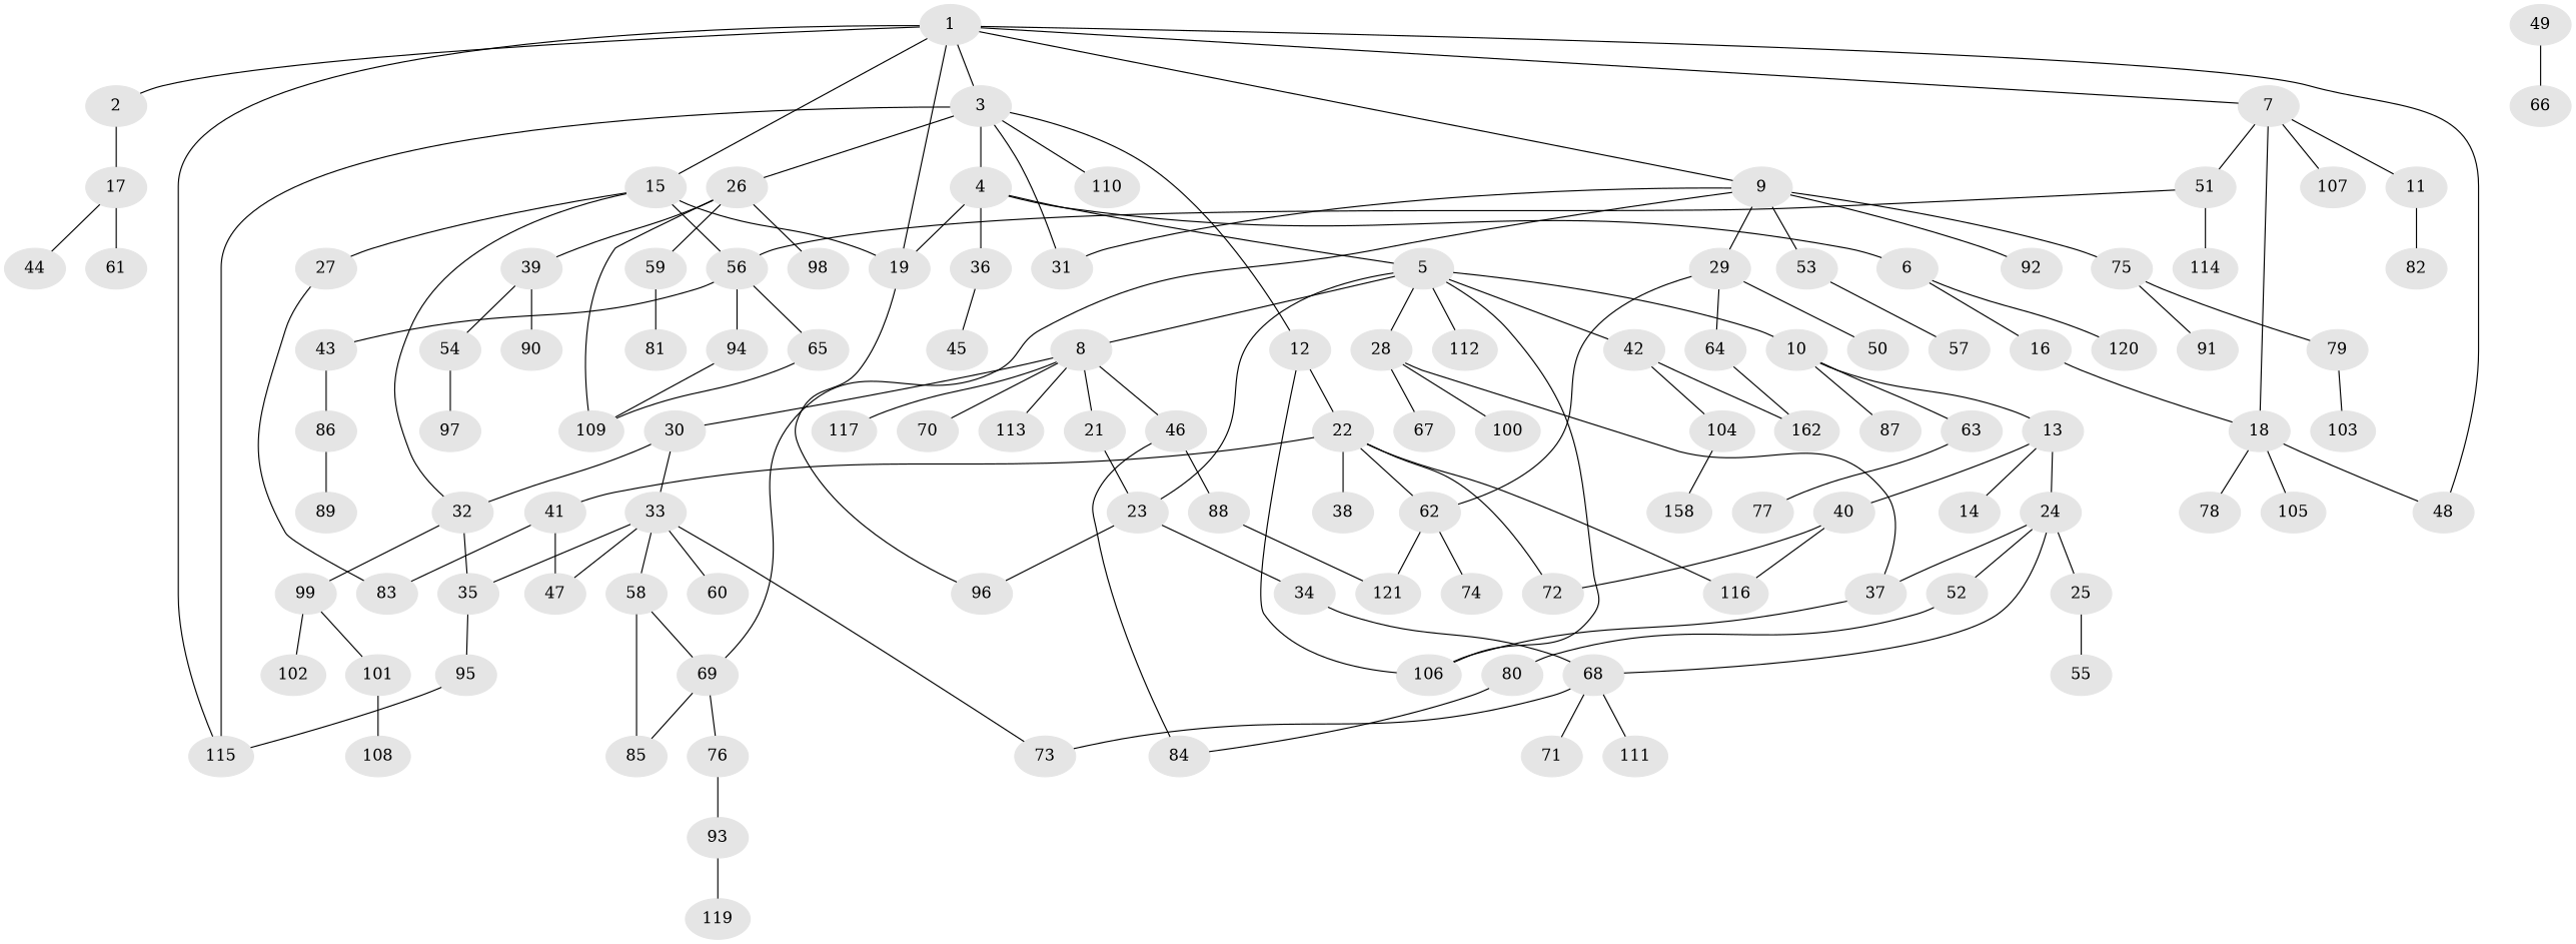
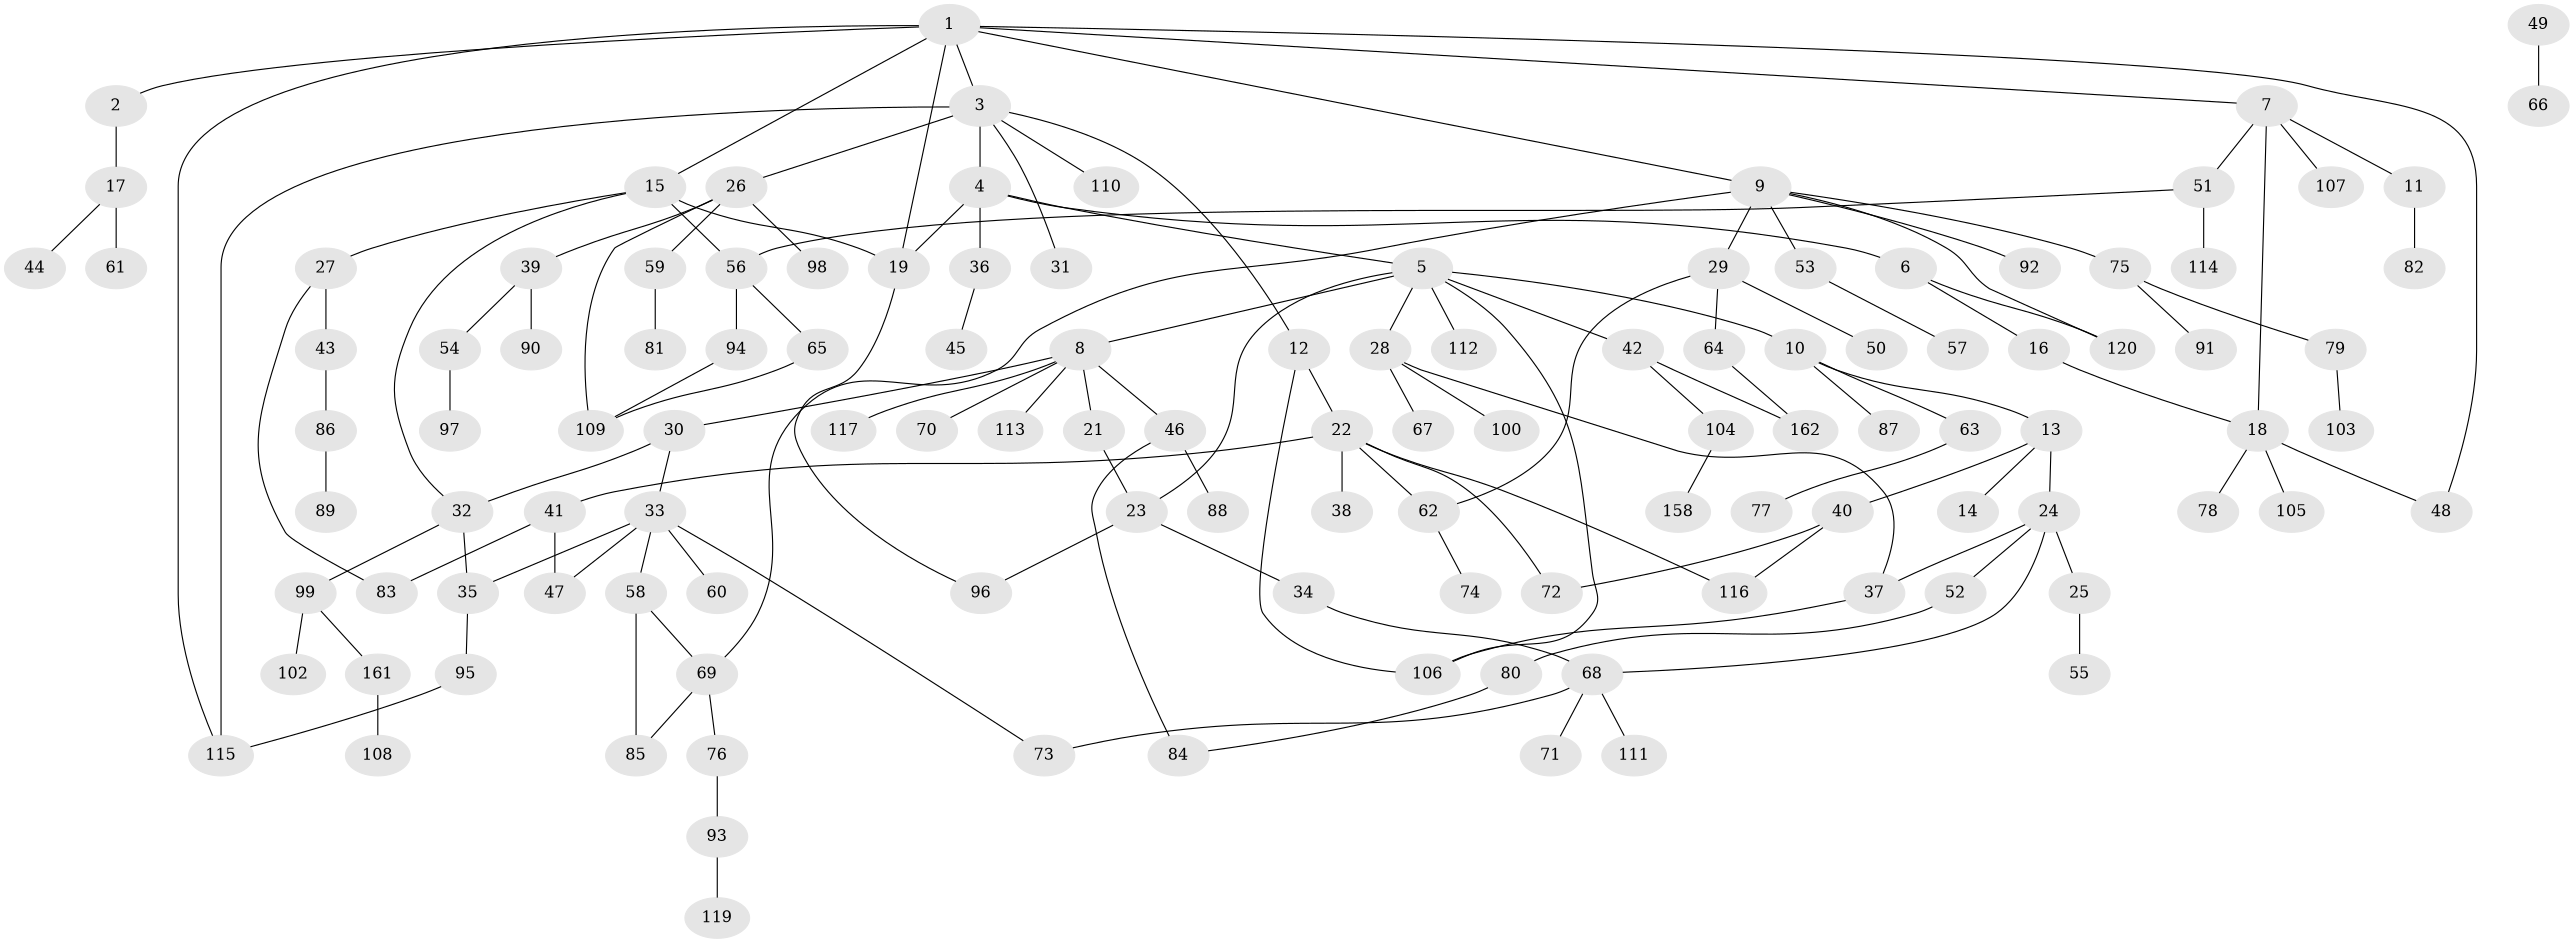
  graph {
    node [color=gray90 style=filled]
    1
    2
    3
    7
    9
    15
    19
    48
    115
    17
    4
    12
    26
    31
    110
    11
    18
    51
    107
    29
    53
    69
    75
    92
    27
    32
    56
    96
    44
    61
    5
    6
    36
    106
    22
    39
    59
    98
    109
    8
    10
    23
    28
    42
    112
    16
    120
    45
    21
    30
    46
    70
    113
    117
    13
    63
    87
    34
    37
    67
    100
    104
    n63 [label=162]
    82
    78
    105
    114
    33
    84
    88
    62
    50
    64
    57
    85
    76
    79
    91
    14
    24
    40
    77
    38
    41
    72
    116
    25
    52
    68
    43
    83
    35
    99
    65
    94
    49
    66
    47
    74
-   121
    55
    80
    73
    71
    111
    54
    90
    81
    86
    58
    60
    95
-   101
+   101 [label=161]
    102
    97
    n116 [label=158]
    89
    93
    103
    119
    108
    1 -- 2
    1 -- 3
    1 -- 7
    1 -- 9
    1 -- 15
    1 -- 19
    1 -- 48
    1 -- 115
    2 -- 17
    3 -- 115
    3 -- 4
    3 -- 12
    3 -- 26
    3 -- 31
    3 -- 110
    7 -- 11
    7 -- 18
    7 -- 51
    7 -- 107
-   9 -- 31
+   9 -- 120
    9 -- 29
    9 -- 53
    9 -- 69
    9 -- 75
    9 -- 92
    15 -- 19
    15 -- 27
    15 -- 32
    15 -- 56
    19 -- 96
    17 -- 44
    17 -- 61
    4 -- 19
    4 -- 5
    4 -- 6
    4 -- 36
    12 -- 106
    12 -- 22
    26 -- 39
    26 -- 59
    26 -- 98
    26 -- 109
    11 -- 82
    18 -- 48
    18 -- 78
    18 -- 105
    51 -- 56
    51 -- 114
    29 -- 62
    29 -- 50
    29 -- 64
    53 -- 57
    69 -- 85
    69 -- 76
    75 -- 79
    75 -- 91
-   56 -- 43
+   27 -- 43
    27 -- 83
    32 -- 35
    32 -- 99
    56 -- 65
    56 -- 94
    5 -- 106
    5 -- 8
    5 -- 10
    5 -- 23
    5 -- 28
    5 -- 42
    5 -- 112
    6 -- 16
    6 -- 120
    36 -- 45
    22 -- 62
    22 -- 38
    22 -- 41
    22 -- 72
    22 -- 116
    39 -- 54
    39 -- 90
    59 -- 81
    8 -- 21
    8 -- 30
    8 -- 46
    8 -- 70
    8 -- 113
    8 -- 117
    10 -- 13
    10 -- 63
    10 -- 87
    23 -- 96
    23 -- 34
    28 -- 37
    28 -- 67
    28 -- 100
    42 -- 104
    42 -- n63
    16 -- 18
    21 -- 23
    30 -- 32
    30 -- 33
    46 -- 84
    46 -- 88
    13 -- 14
    13 -- 24
    13 -- 40
    63 -- 77
    34 -- 68
    37 -- 106
    104 -- n116
    33 -- 35
    33 -- 47
    33 -- 73
    33 -- 58
    33 -- 60
-   88 -- 121
    62 -- 74
-   62 -- 121
    64 -- n63
    76 -- 93
    79 -- 103
    24 -- 37
    24 -- 25
    24 -- 52
    24 -- 68
    40 -- 72
    40 -- 116
    41 -- 83
    41 -- 47
    25 -- 55
    52 -- 80
    68 -- 73
    68 -- 71
    68 -- 111
    43 -- 86
    35 -- 95
    99 -- 101
    99 -- 102
    65 -- 109
    94 -- 109
    49 -- 66
    80 -- 84
    54 -- 97
    86 -- 89
    58 -- 69
    58 -- 85
    95 -- 115
    101 -- 108
    93 -- 119
  }
